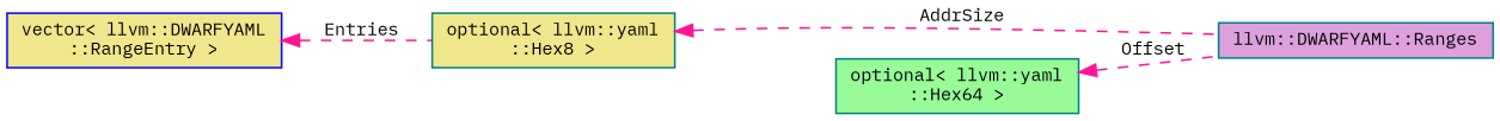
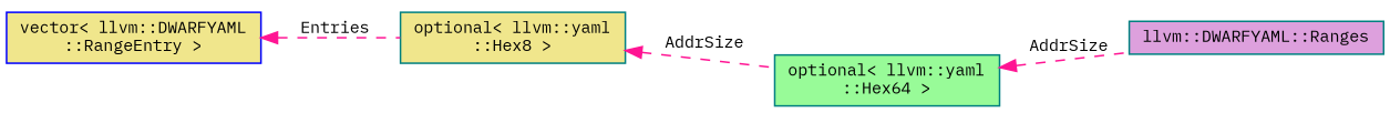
  digraph {
    fontname="IBM Plex Mono"
    rankdir=LR
    node [color=teal fillcolor=khaki fontname="IBM Plex Mono" fontsize=10 shape=record style=filled]
    edge [color=deeppink dir=back fontname="IBM Plex Mono" fontsize=10 labelfontname=Helvetica labelfontsize=10 style=dashed]
    n1 [fillcolor=plum fontcolor=black height=0.2 label="llvm::DWARFYAML::Ranges" width=0.4]
    n2 [color=blue height=0.2 label="vector\< llvm::DWARFYAML\l::RangeEntry \>" width=0.4]
    n3 [height=0.2 label="optional\< llvm::yaml\l::Hex8 \>" width=0.4]
    n4 [fillcolor=palegreen height=0.2 label="optional\< llvm::yaml\l::Hex64 \>" width=0.4]
    n2 -> n3 [label=" Entries"]
-   n3 -> n1 [label=" AddrSize"]
-   n4 -> n1 [label=" Offset"]
+   n3 -> n4 [label=" AddrSize"]
+   n4 -> n1 [label=" AddrSize"]
  }
